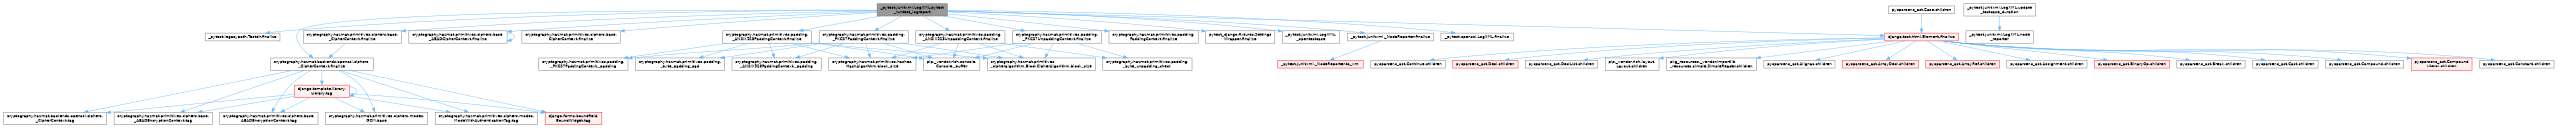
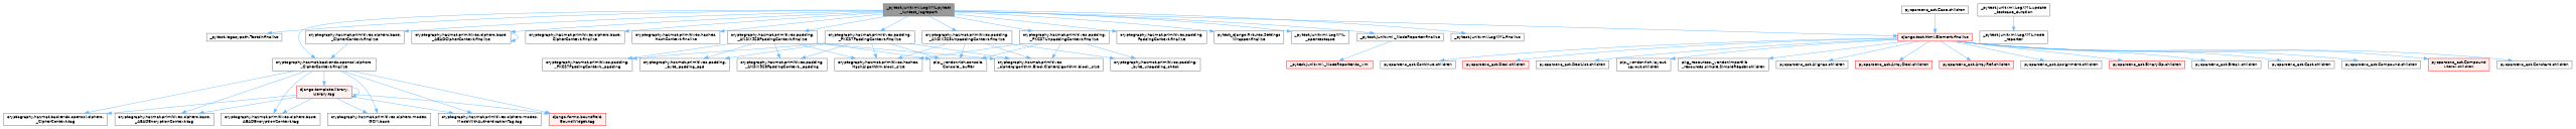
  digraph {
    rankdir=TB
    node [color=grey40 fillcolor=white fontname=Helvetica fontsize=10 shape=box style=filled]
    edge [color=steelblue1 fontname=Helvetica fontsize=10 labelfontname=Helvetica labelfontsize=10 style=solid]
    n1 [color=gray40 fillcolor=grey60 fontcolor=black height=0.2 label="_pytest.junitxml.LogXML.pytest\l_runtest_logreport" width=0.4]
    n2 [height=0.2 label="_pytest.junitxml.LogXML.\l_opentestcase" width=0.4]
    n3 [height=0.2 label="_pytest.junitxml._NodeReporter.finalize" width=0.4]
-   n4 [height=0.2 label="_pytest.openssl.LogXML.finalize" width=0.4]
+   n4 [height=0.2 label="_pytest.junitxml.LogXML.finalize" width=0.4]
    n5 [height=0.2 label="_pytest.legacypath.Testdir.finalize" width=0.4]
    n6 [height=0.2 label="cryptography.hazmat.backends.openssl.ciphers.\l_CipherContext.finalize" width=0.4]
    n7 [height=0.2 label="cryptography.hazmat.primitives.ciphers.base.\l_AEADCipherContext.finalize" width=0.4]
    n8 [height=0.2 label="cryptography.hazmat.primitives.ciphers.base.\l_CipherContext.finalize" width=0.4]
    n9 [height=0.2 label="cryptography.hazmat.primitives.ciphers.base.\lCipherContext.finalize" width=0.4]
+   n10 [height=0.2 label="cryptography.hazmat.primitives.hashes.\lHashContext.finalize" width=0.4]
    n11 [height=0.2 label="cryptography.hazmat.primitives.padding.\l_ANSIX923PaddingContext.finalize" width=0.4]
    n12 [height=0.2 label="cryptography.hazmat.primitives.padding.\l_ANSIX923UnpaddingContext.finalize" width=0.4]
    n13 [height=0.2 label="cryptography.hazmat.primitives.padding.\l_PKCS7PaddingContext.finalize" width=0.4]
    n14 [height=0.2 label="cryptography.hazmat.primitives.padding.\l_PKCS7UnpaddingContext.finalize" width=0.4]
    n15 [height=0.2 label="cryptography.hazmat.primitives.padding.\lPaddingContext.finalize" width=0.4]
    n16 [color=red fillcolor="#FFF0F0" height=0.2 label="django.test.html.Element.finalize" width=0.4]
    n17 [height=0.2 label="pytest_django.fixtures.Settings\lWrapper.finalize" width=0.4]
    n18 [color=red fillcolor="#FFF0F0" height=0.2 label="_pytest.junitxml._NodeReporter.to_xml" width=0.4]
    n19 [height=0.2 label="cryptography.hazmat.backends.openssl.ciphers.\l_CipherContext.tag" width=0.4]
    n20 [height=0.2 label="cryptography.hazmat.primitives.ciphers.base.\l_AEADEncryptionContext.tag" width=0.4]
    n21 [height=0.2 label="cryptography.hazmat.primitives.ciphers.base.\lAEADEncryptionContext.tag" width=0.4]
    n22 [height=0.2 label="cryptography.hazmat.primitives.ciphers.modes.\lGCM.base" width=0.4]
    n23 [height=0.2 label="cryptography.hazmat.primitives.ciphers.modes.\lModeWithAuthenticationTag.tag" width=0.4]
    n24 [color=red fillcolor="#FFF0F0" height=0.2 label="django.forms.boundfield.\lBoundWidget.tag" width=0.4]
    n25 [color=red fillcolor="#FFF0F0" height=0.2 label="django.template.library.\lLibrary.tag" width=0.4]
    n26 [height=0.2 label="pip._vendor.rich.console.\lConsole._buffer" width=0.4]
    n27 [height=0.2 label="cryptography.hazmat.primitives.padding.\l_byte_padding_pad" width=0.4]
    n28 [height=0.2 label="cryptography.hazmat.primitives.padding.\l_ANSIX923PaddingContext._padding" width=0.4]
    n29 [height=0.2 label="cryptography.hazmat.primitives.padding.\l_PKCS7PaddingContext._padding" width=0.4]
    n30 [height=0.2 label="cryptography.hazmat.primitives.\l_cipheralgorithm.BlockCipherAlgorithm.block_size" width=0.4]
    n31 [height=0.2 label="cryptography.hazmat.primitives.hashes.\lHashAlgorithm.block_size" width=0.4]
    n32 [height=0.2 label="cryptography.hazmat.primitives.padding.\l_byte_unpadding_check" width=0.4]
    n33 [height=0.2 label="pip._vendor.rich.layout.\lLayout.children" width=0.4]
    n34 [height=0.2 label="pkg_resources._vendor.importlib\l_resources.simple.SimpleReader.children" width=0.4]
    n35 [height=0.2 label="pycparser.c_ast.Alignas.children" width=0.4]
    n36 [color=red fillcolor="#FFF0F0" height=0.2 label="pycparser.c_ast.ArrayDecl.children" width=0.4]
    n37 [color=red fillcolor="#FFF0F0" height=0.2 label="pycparser.c_ast.ArrayRef.children" width=0.4]
    n38 [height=0.2 label="pycparser.c_ast.Assignment.children" width=0.4]
    n39 [color=red fillcolor="#FFF0F0" height=0.2 label="pycparser.c_ast.BinaryOp.children" width=0.4]
    n40 [height=0.2 label="pycparser.c_ast.Break.children" width=0.4]
    n41 [height=0.2 label="pycparser.c_ast.Cast.children" width=0.4]
    n42 [height=0.2 label="pycparser.c_ast.Compound.children" width=0.4]
    n43 [color=red fillcolor="#FFF0F0" height=0.2 label="pycparser.c_ast.Compound\lLiteral.children" width=0.4]
    n44 [height=0.2 label="pycparser.c_ast.Constant.children" width=0.4]
    n45 [height=0.2 label="pycparser.c_ast.Continue.children" width=0.4]
    n46 [color=red fillcolor="#FFF0F0" height=0.2 label="pycparser.c_ast.Decl.children" width=0.4]
    n47 [height=0.2 label="pycparser.c_ast.DeclList.children" width=0.4]
    n48 [height=0.2 label="_pytest.junitxml.LogXML.update\l_testcase_duration" width=0.4]
    n49 [height=0.2 label="_pytest.junitxml.LogXML.node\l_reporter" width=0.4]
    n50 [height=0.2 label="pycparser.c_ast.Case.children" width=0.4]
    n1 -> n2
    n1 -> n3
    n1 -> n4
    n1 -> n5
    n1 -> n6
    n1 -> n7
    n1 -> n8
    n1 -> n9
+   n1 -> n10
    n1 -> n11
    n1 -> n12
    n1 -> n13
    n1 -> n14
    n1 -> n15
    n1 -> n16
    n1 -> n17
    n3 -> n18
    n6 -> n19
    n6 -> n20
    n6 -> n21
    n6 -> n22
    n6 -> n23
    n6 -> n24
    n6 -> n25
    n7 -> n7
    n8 -> n6
    n11 -> n26
    n11 -> n27
    n11 -> n28
    n11 -> n29
    n11 -> n30
    n11 -> n31
    n12 -> n26
    n12 -> n30
    n12 -> n31
    n12 -> n32
    n13 -> n26
    n13 -> n27
    n13 -> n28
    n13 -> n29
    n13 -> n30
    n13 -> n31
    n14 -> n26
    n14 -> n30
    n14 -> n31
    n14 -> n32
    n16 -> n33
    n16 -> n34
    n16 -> n35
    n16 -> n36
    n16 -> n37
    n16 -> n38
    n16 -> n39
    n16 -> n40
    n16 -> n41
    n16 -> n42
    n16 -> n43
    n16 -> n44
    n16 -> n45
    n16 -> n46
    n16 -> n47
    n25 -> n19
    n25 -> n20
    n25 -> n21
    n25 -> n22
    n25 -> n23
    n25 -> n24
    n25 -> n25
    n48 -> n49
    n50 -> n16
  }
